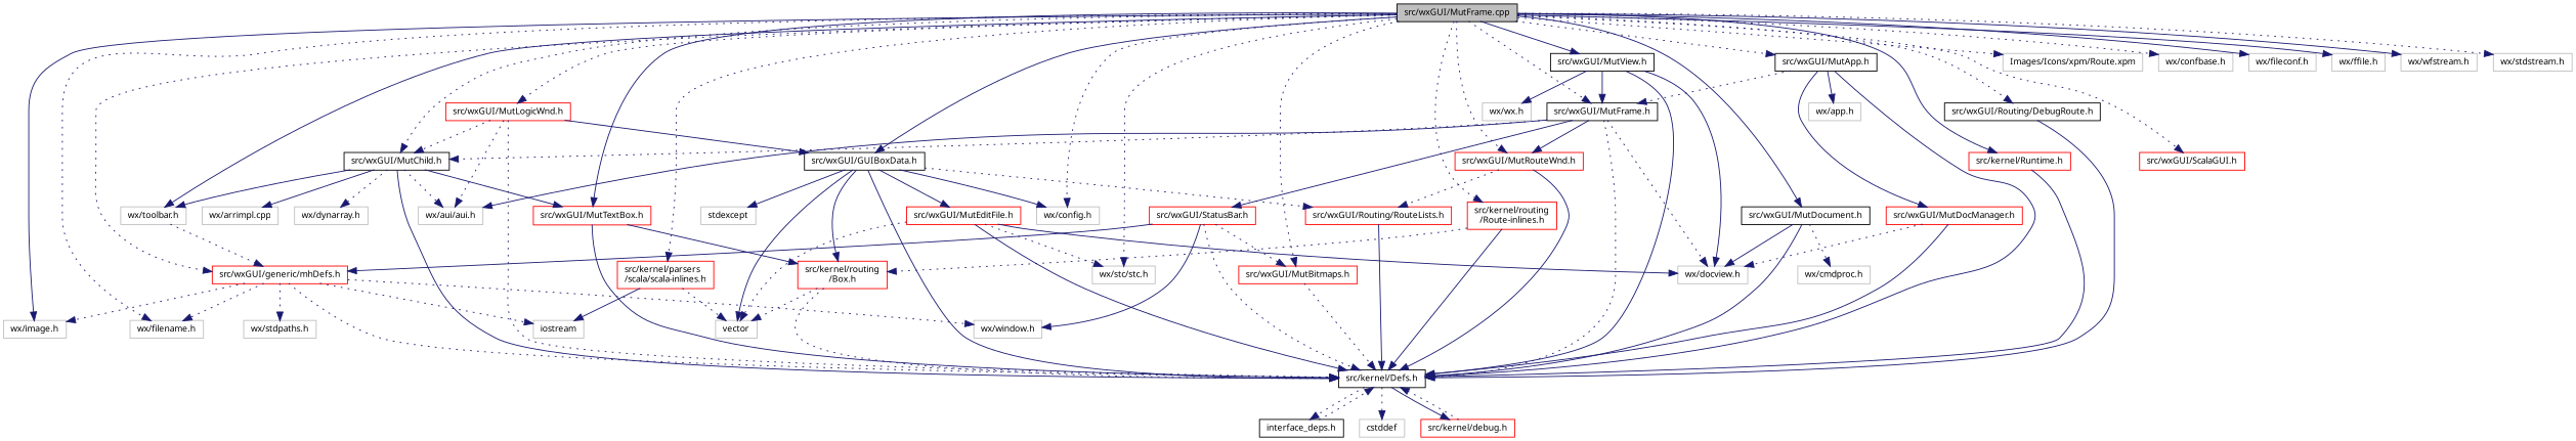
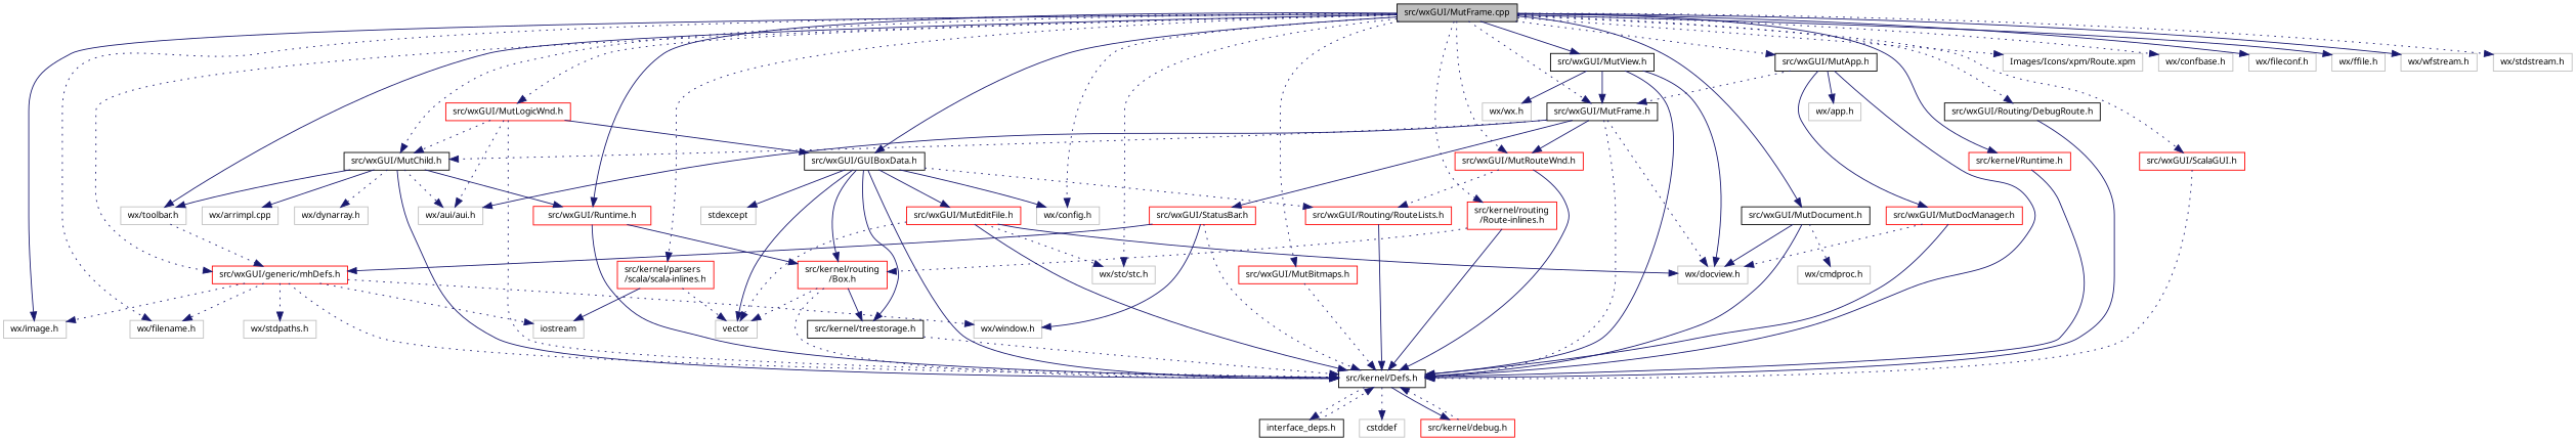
  digraph {
    node [color=grey75 fillcolor=white fontname=Sans fontsize=10 shape=record style=filled]
    edge [color=midnightblue fontname=Sans fontsize=10 labelfontname=Sans labelfontsize=10 style=dotted]
    n1 [color=black fillcolor=grey75 fontcolor=black height=0.2 label="src/wxGUI/MutFrame.cpp" width=0.4]
    n2 [height=0.2 label="wx/toolbar.h" width=0.4]
    n3 [height=0.2 label="wx/image.h" width=0.4]
    n4 [height=0.2 label="Images/Icons/xpm/Route.xpm" width=0.4]
    n5 [height=0.2 label="wx/filename.h" width=0.4]
    n6 [height=0.2 label="wx/config.h" width=0.4]
    n7 [height=0.2 label="wx/confbase.h" width=0.4]
    n8 [height=0.2 label="wx/fileconf.h" width=0.4]
    n9 [height=0.2 label="wx/stc/stc.h" width=0.4]
    n10 [height=0.2 label="wx/ffile.h" width=0.4]
    n11 [height=0.2 label="wx/wfstream.h" width=0.4]
    n12 [height=0.2 label="wx/stdstream.h" width=0.4]
    n13 [color=black height=0.2 label="src/wxGUI/GUIBoxData.h" width=0.4]
    n14 [color=black height=0.2 label="src/wxGUI/MutFrame.h" width=0.4]
    n15 [color=black height=0.2 label="src/wxGUI/MutChild.h" width=0.4]
    n16 [color=red height=0.2 label="src/wxGUI/generic/mhDefs.h" width=0.4]
-   n17 [color=red height=0.2 label="src/wxGUI/MutTextBox.h" width=0.4]
+   n17 [color=red height=0.2 label="src/wxGUI/Runtime.h" width=0.4]
    n18 [color=red height=0.2 label="src/wxGUI/MutRouteWnd.h" width=0.4]
    n19 [color=red height=0.2 label="src/wxGUI/MutBitmaps.h" width=0.4]
    n20 [color=black height=0.2 label="src/wxGUI/MutDocument.h" width=0.4]
    n21 [color=black height=0.2 label="src/wxGUI/MutView.h" width=0.4]
    n22 [color=black height=0.2 label="src/wxGUI/MutApp.h" width=0.4]
    n23 [color=red height=0.2 label="src/kernel/Runtime.h" width=0.4]
    n24 [color=red height=0.2 label="src/wxGUI/MutLogicWnd.h" width=0.4]
    n25 [color=black height=0.2 label="src/wxGUI/Routing/DebugRoute.h" width=0.4]
    n26 [color=red height=0.2 label="src/wxGUI/ScalaGUI.h" width=0.4]
    n27 [color=red height=0.2 label="src/kernel/parsers\l/scala/scala-inlines.h" width=0.4]
    n28 [color=red height=0.2 label="src/kernel/routing\l/Route-inlines.h" width=0.4]
    n29 [color=black height=0.2 label="src/kernel/Defs.h" width=0.4]
    n30 [color=black height=0.2 label="interface_deps.h" width=0.4]
    n31 [height=0.2 label=cstddef width=0.4]
    n32 [color=red height=0.2 label="src/kernel/debug.h" width=0.4]
+   n33 [color=black height=0.2 label="src/kernel/treestorage.h" width=0.4]
    n34 [color=red height=0.2 label="src/kernel/routing\l/Box.h" width=0.4]
    n35 [height=0.2 label=vector width=0.4]
    n36 [color=red height=0.2 label="src/wxGUI/Routing/RouteLists.h" width=0.4]
    n37 [color=red height=0.2 label="src/wxGUI/MutEditFile.h" width=0.4]
    n38 [height=0.2 label=stdexcept width=0.4]
    n39 [height=0.2 label="wx/docview.h" width=0.4]
    n40 [height=0.2 label="wx/aui/aui.h" width=0.4]
    n41 [color=red height=0.2 label="src/wxGUI/StatusBar.h" width=0.4]
    n42 [height=0.2 label="wx/dynarray.h" width=0.4]
    n43 [height=0.2 label="wx/arrimpl.cpp" width=0.4]
    n44 [height=0.2 label="wx/window.h" width=0.4]
    n45 [height=0.2 label="wx/stdpaths.h" width=0.4]
    n46 [height=0.2 label=iostream width=0.4]
    n47 [height=0.2 label="wx/cmdproc.h" width=0.4]
    n48 [height=0.2 label="wx/wx.h" width=0.4]
    n49 [color=red height=0.2 label="src/wxGUI/MutDocManager.h" width=0.4]
    n50 [height=0.2 label="wx/app.h" width=0.4]
    n1 -> n2 [style=solid]
    n1 -> n3 [style=solid]
    n1 -> n4
    n1 -> n5
    n1 -> n6
    n1 -> n7
    n1 -> n8 [style=solid]
    n1 -> n9
    n1 -> n10 [style=solid]
    n1 -> n11 [style=solid]
    n1 -> n12
    n1 -> n13 [style=solid]
    n1 -> n14
    n1 -> n15
    n1 -> n16
    n1 -> n17 [style=solid]
    n1 -> n18
    n1 -> n19
    n1 -> n20 [style=solid]
    n1 -> n21 [style=solid]
    n1 -> n22
    n1 -> n23 [style=solid]
    n1 -> n24
    n1 -> n25
    n1 -> n26
    n1 -> n27
    n1 -> n28
    n2 -> n16
    n13 -> n6 [style=solid]
    n13 -> n29 [style=solid]
+   n13 -> n33 [style=solid]
    n13 -> n34 [style=solid]
    n13 -> n35 [style=solid]
    n13 -> n36
    n13 -> n37 [style=solid]
    n13 -> n38 [style=solid]
    n14 -> n15
    n14 -> n18 [style=solid]
    n14 -> n29
    n14 -> n39
    n14 -> n40 [style=solid]
    n14 -> n41 [style=solid]
    n15 -> n2 [style=solid]
    n15 -> n17 [style=solid]
    n15 -> n29 [style=solid]
    n15 -> n40
    n15 -> n42
    n15 -> n43 [style=solid]
    n16 -> n3
    n16 -> n5
    n16 -> n29
    n16 -> n44
    n16 -> n45
    n16 -> n46
    n17 -> n29 [style=solid]
    n17 -> n34 [style=solid]
    n18 -> n29 [style=solid]
    n18 -> n36
    n19 -> n29
    n20 -> n29 [style=solid]
    n20 -> n39 [style=solid]
    n20 -> n47
    n21 -> n14 [style=solid]
    n21 -> n29 [style=solid]
    n21 -> n39 [style=solid]
    n21 -> n48 [style=solid]
    n22 -> n14
    n22 -> n29 [style=solid]
    n22 -> n49 [style=solid]
    n22 -> n50 [style=solid]
    n23 -> n29 [style=solid]
    n24 -> n13 [style=solid]
    n24 -> n15
    n24 -> n29
    n24 -> n40
    n25 -> n29 [style=solid]
+   n26 -> n29
    n27 -> n35
    n27 -> n46 [style=solid]
    n28 -> n29 [style=solid]
    n28 -> n34
    n29 -> n30
    n29 -> n31
    n29 -> n32 [style=solid]
    n30 -> n29
    n32 -> n29
+   n33 -> n29
    n34 -> n29
+   n34 -> n33 [style=solid]
    n34 -> n35
    n36 -> n29 [style=solid]
    n37 -> n9
    n37 -> n29 [style=solid]
    n37 -> n35
    n37 -> n39 [style=solid]
    n41 -> n16 [style=solid]
-   n41 -> n19
    n41 -> n29
    n41 -> n44 [style=solid]
    n49 -> n29 [style=solid]
    n49 -> n39
  }
